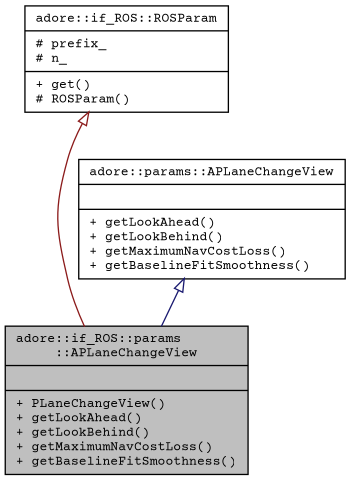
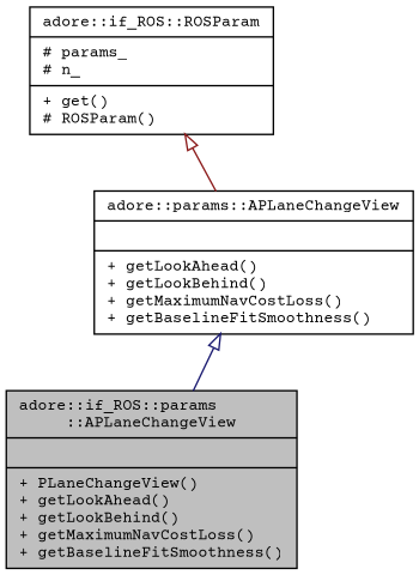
  digraph {
    fontname="Courier Prime"
    node [color=black fillcolor=white fontname="Courier Prime" fontsize=10 shape=record style=filled]
    edge [arrowtail=onormal dir=back fontname="Courier Prime" fontsize=10 labelfontname=Helvetica labelfontsize=10 style=solid]
    n1 [fillcolor=grey75 fontcolor=black height=0.2 label="{adore::if_ROS::params\l::APLaneChangeView\n||+ PLaneChangeView()\l+ getLookAhead()\l+ getLookBehind()\l+ getMaximumNavCostLoss()\l+ getBaselineFitSmoothness()\l}" width=0.4]
    n2 [height=0.2 label="{adore::params::APLaneChangeView\n||+ getLookAhead()\l+ getLookBehind()\l+ getMaximumNavCostLoss()\l+ getBaselineFitSmoothness()\l}" width=0.4]
-   n3 [height=0.2 label="{adore::if_ROS::ROSParam\n|# prefix_\l# n_\l|+ get()\l# ROSParam()\l}" width=0.4]
+   n3 [height=0.2 label="{adore::if_ROS::ROSParam\n|# params_\l# n_\l|+ get()\l# ROSParam()\l}" width=0.4]
    n2 -> n1 [color=midnightblue]
-   n3 -> n1 [color=firebrick4]
+   n3 -> n2 [color=firebrick4]
  }
